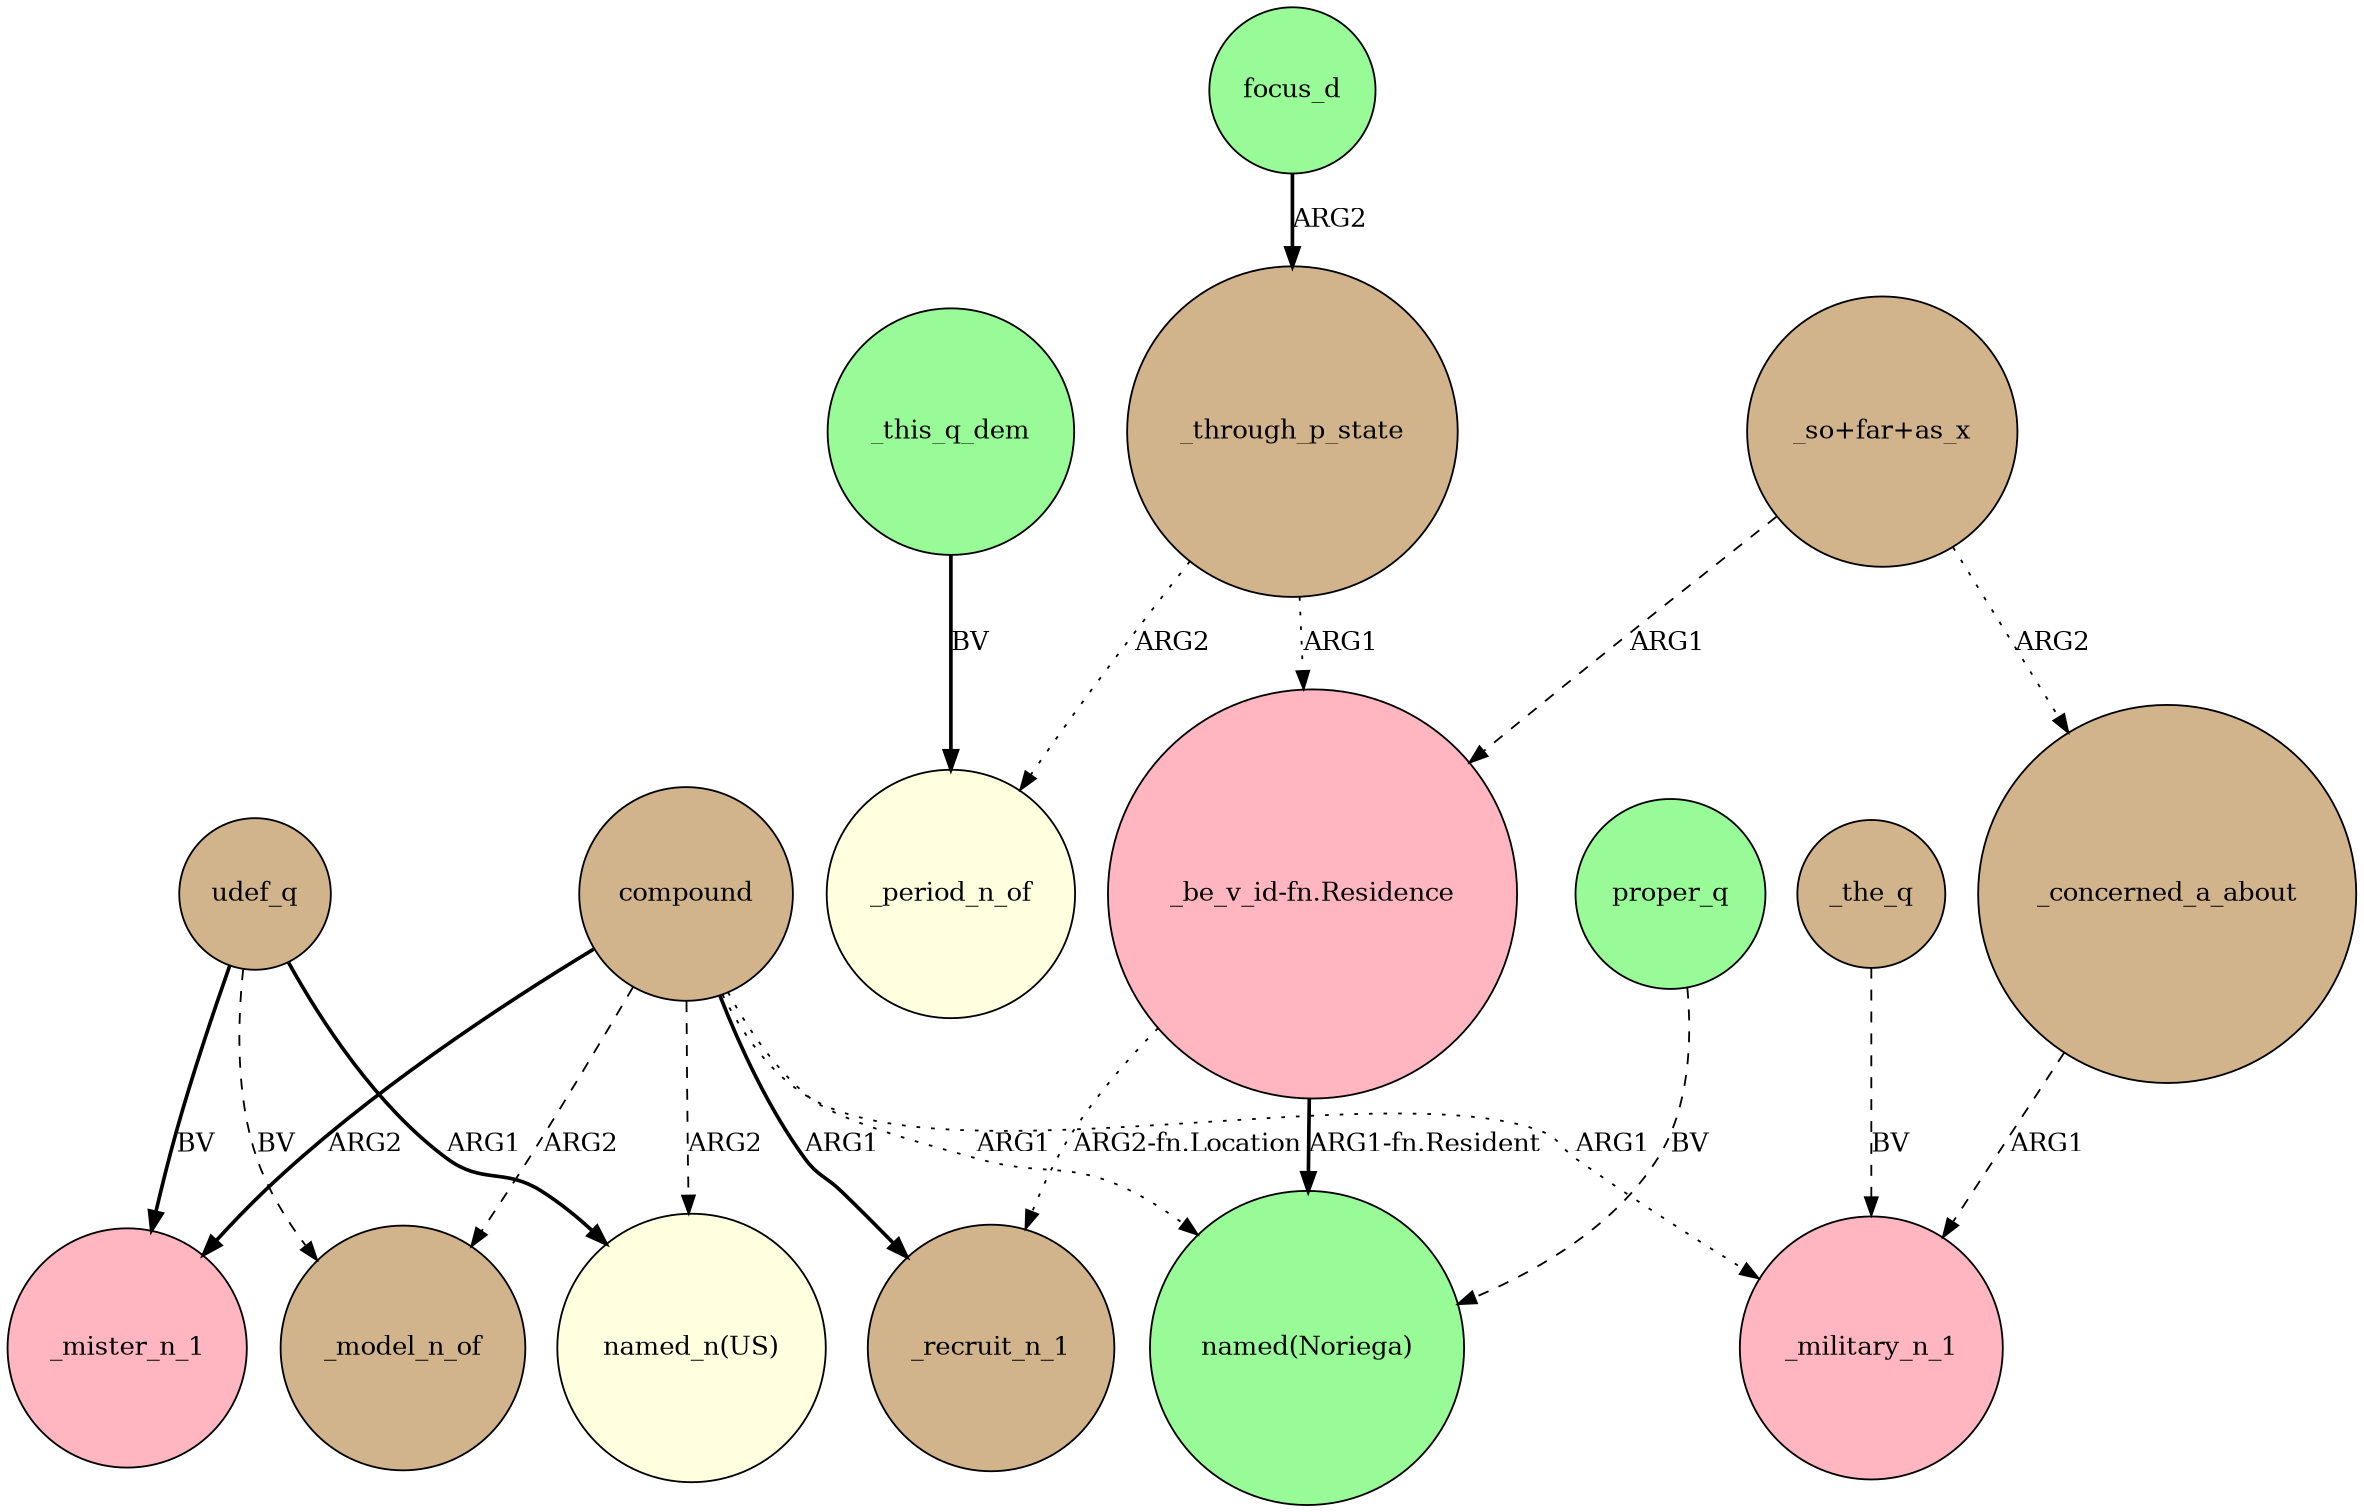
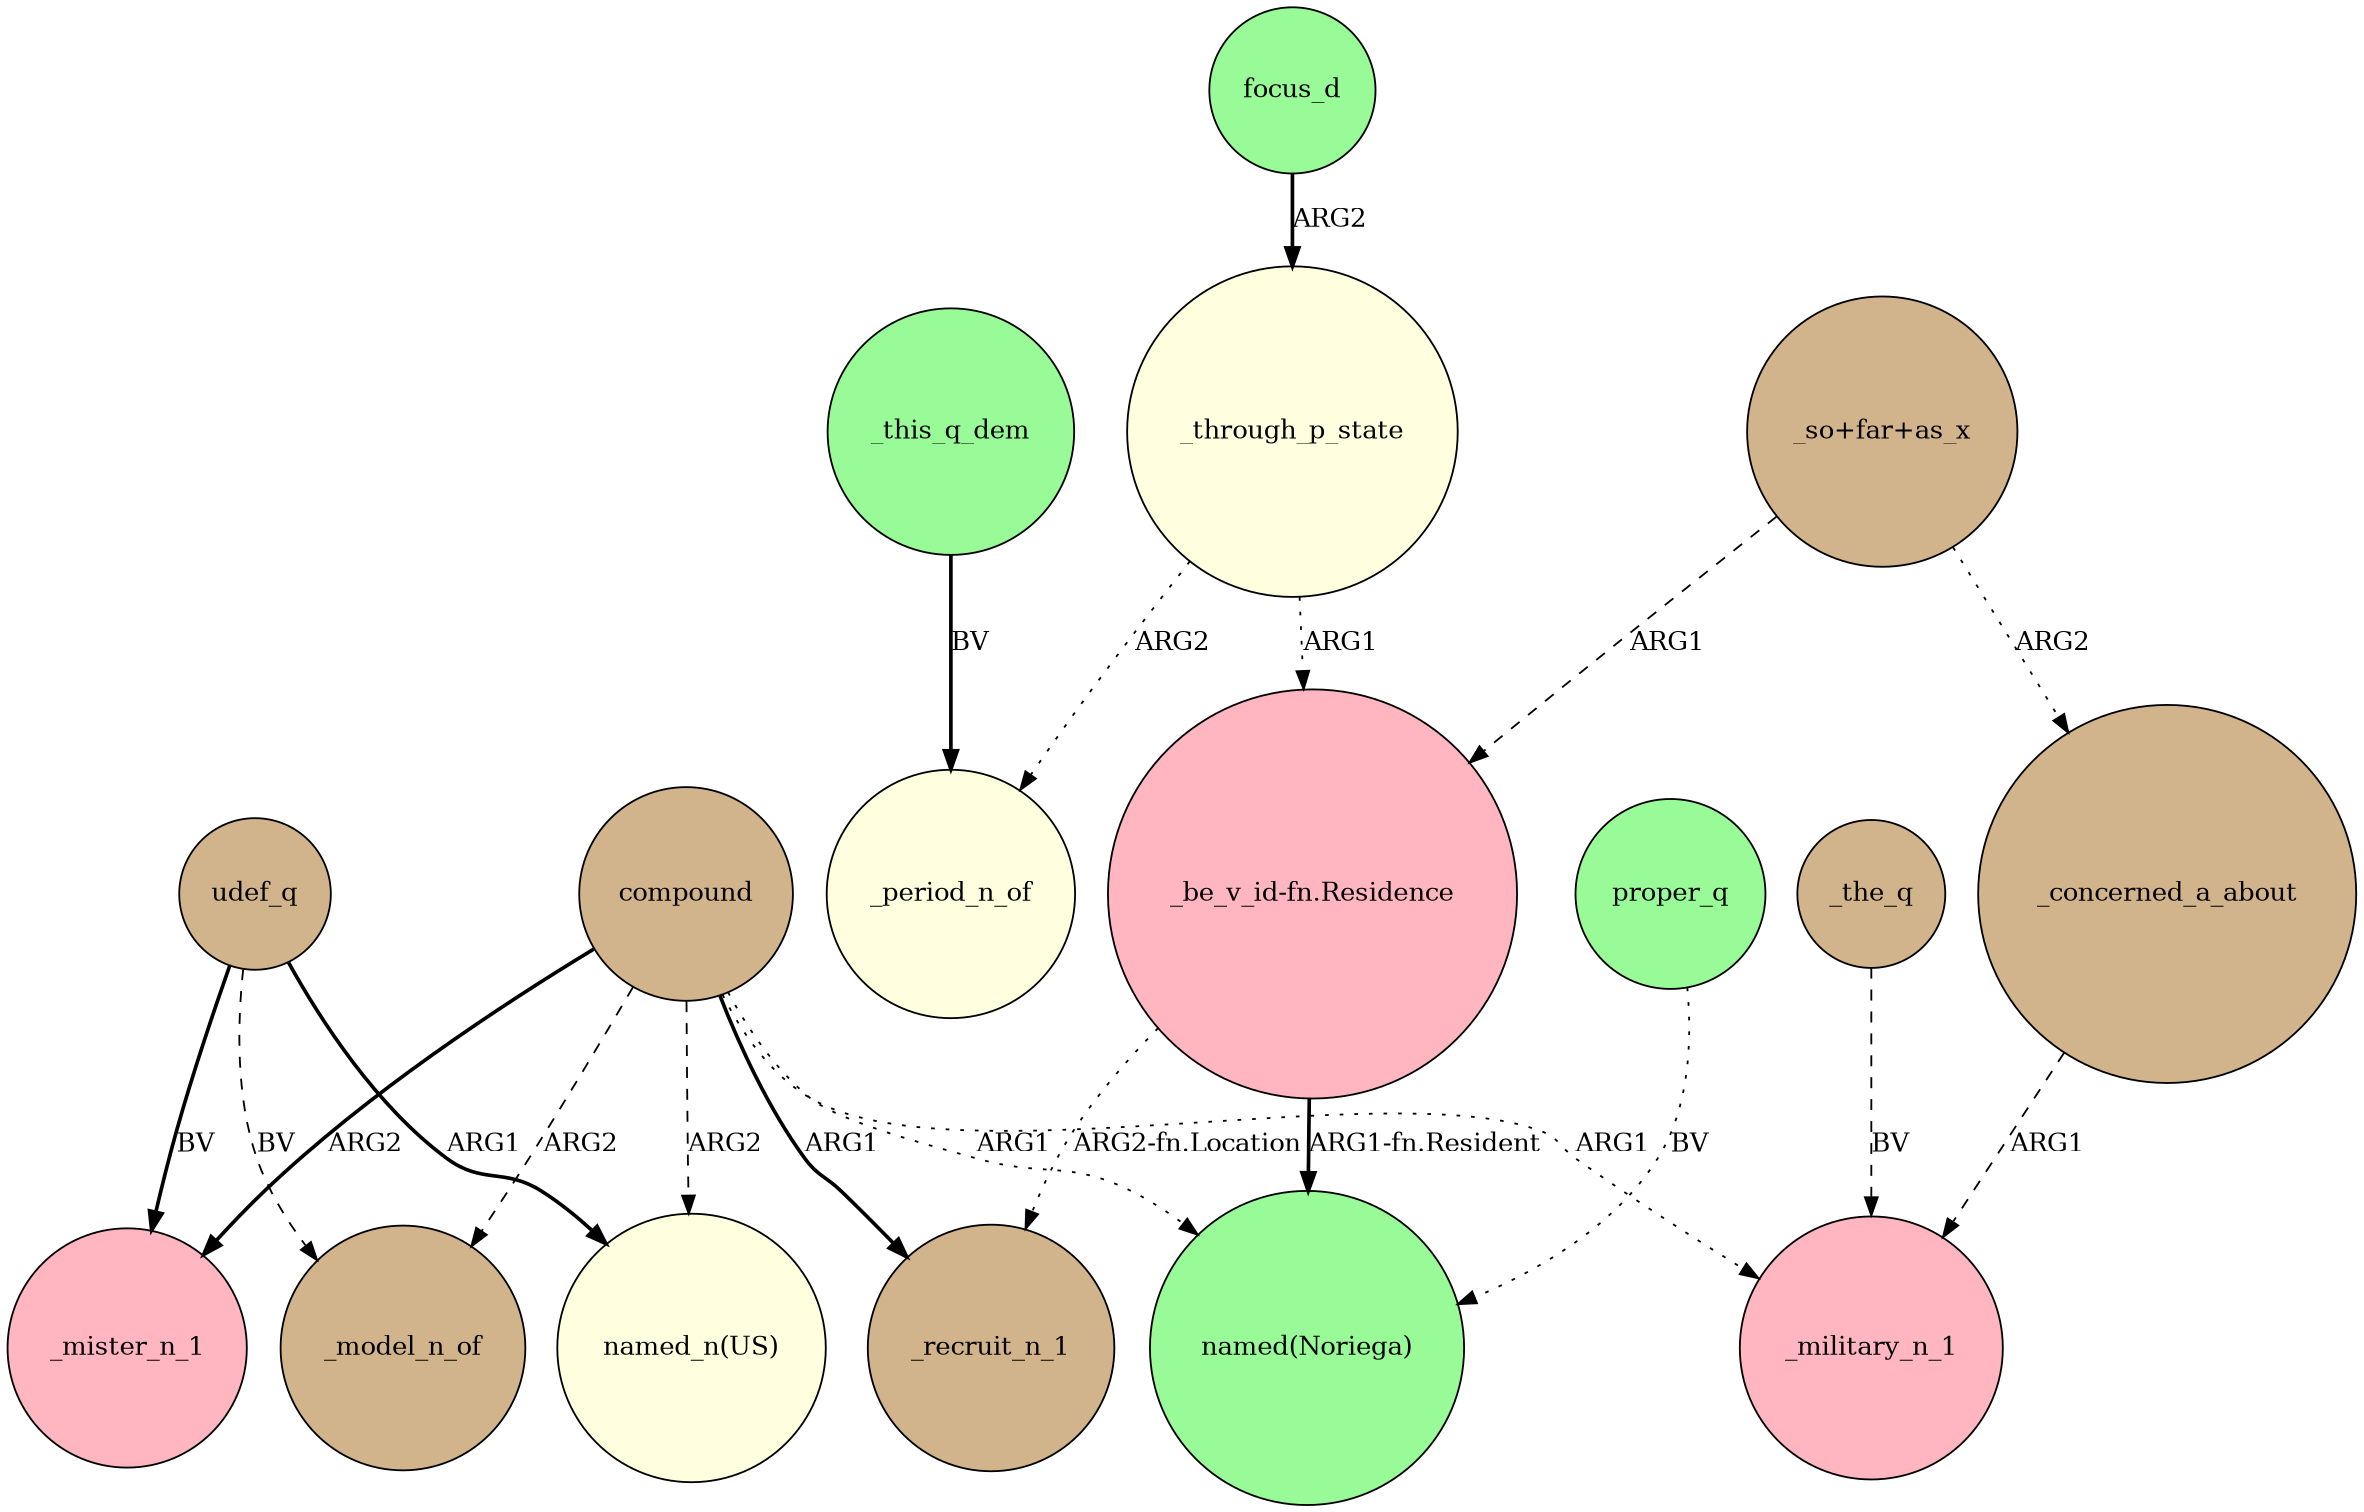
  digraph {
    node [fillcolor=tan shape=circle style=filled]
    edge [style=dotted]
    "named(Noriega)" [fillcolor=palegreen]
    compound
    _mister_n_1 [fillcolor=lightpink]
    _model_n_of
    _recruit_n_1
    _military_n_1 [fillcolor=lightpink]
    "named_n(US)" [fillcolor=lightyellow]
    "_be_v_id-fn.Residence" [fillcolor=lightpink]
-   _through_p_state
+   _through_p_state [fillcolor=lightyellow]
    _period_n_of [fillcolor=lightyellow]
    _concerned_a_about
    udef_q
    focus_d [fillcolor=palegreen]
    "_so+far+as_x"
    _this_q_dem [fillcolor=palegreen]
    _the_q
    proper_q [fillcolor=palegreen]
    compound -> "named(Noriega)" [label=ARG1]
    compound -> _mister_n_1 [label=ARG2 style=bold]
    compound -> _model_n_of [label=ARG2 style=dashed]
    compound -> _recruit_n_1 [label=ARG1 style=bold]
    compound -> _military_n_1 [label=ARG1]
    compound -> "named_n(US)" [label=ARG2 style=dashed]
    "_be_v_id-fn.Residence" -> "named(Noriega)" [label="ARG1-fn.Resident" style=bold]
    "_be_v_id-fn.Residence" -> _recruit_n_1 [label="ARG2-fn.Location"]
    _through_p_state -> "_be_v_id-fn.Residence" [label=ARG1]
    _through_p_state -> _period_n_of [label=ARG2]
    _concerned_a_about -> _military_n_1 [label=ARG1 style=dashed]
    udef_q -> _mister_n_1 [label=BV style=bold]
    udef_q -> _model_n_of [label=BV style=dashed]
    udef_q -> "named_n(US)" [label=ARG1 style=bold]
    focus_d -> _through_p_state [label=ARG2 style=bold]
    "_so+far+as_x" -> "_be_v_id-fn.Residence" [label=ARG1 style=dashed]
    "_so+far+as_x" -> _concerned_a_about [label=ARG2]
    _this_q_dem -> _period_n_of [label=BV style=bold]
    _the_q -> _military_n_1 [label=BV style=dashed]
-   proper_q -> "named(Noriega)" [label=BV style=dashed]
+   proper_q -> "named(Noriega)" [label=BV]
  }
